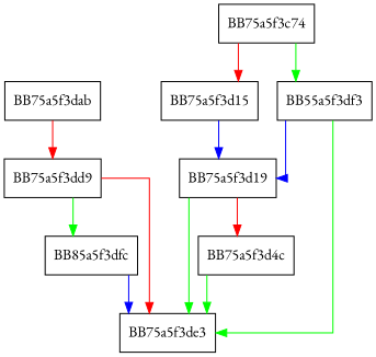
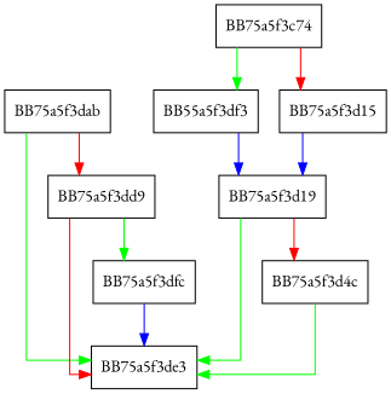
  digraph {
    fontname="EB Garamond"
    splines=ortho
    node [fontname="EB Garamond" shape=box]
    edge [color=green fontname="EB Garamond"]
    n1 [label=BB55a5f3df3]
    BB75a5f3c74
    BB75a5f3d15
    BB75a5f3d19
    BB75a5f3de3
    BB75a5f3d4c
    BB75a5f3dab
    BB75a5f3dd9
-   BB75a5f3dfc [label=BB85a5f3dfc]
+   BB75a5f3dfc
    n1 -> BB75a5f3d19 [color=blue]
    BB75a5f3c74 -> n1
    BB75a5f3c74 -> BB75a5f3d15 [color=red]
    BB75a5f3d15 -> BB75a5f3d19 [color=blue]
    BB75a5f3d19 -> BB75a5f3de3
    BB75a5f3d19 -> BB75a5f3d4c [color=red]
    BB75a5f3d4c -> BB75a5f3de3
-   n1 -> BB75a5f3de3
+   BB75a5f3dab -> BB75a5f3de3
    BB75a5f3dab -> BB75a5f3dd9 [color=red]
    BB75a5f3dd9 -> BB75a5f3de3 [color=red]
    BB75a5f3dd9 -> BB75a5f3dfc
    BB75a5f3dfc -> BB75a5f3de3 [color=blue]
  }
